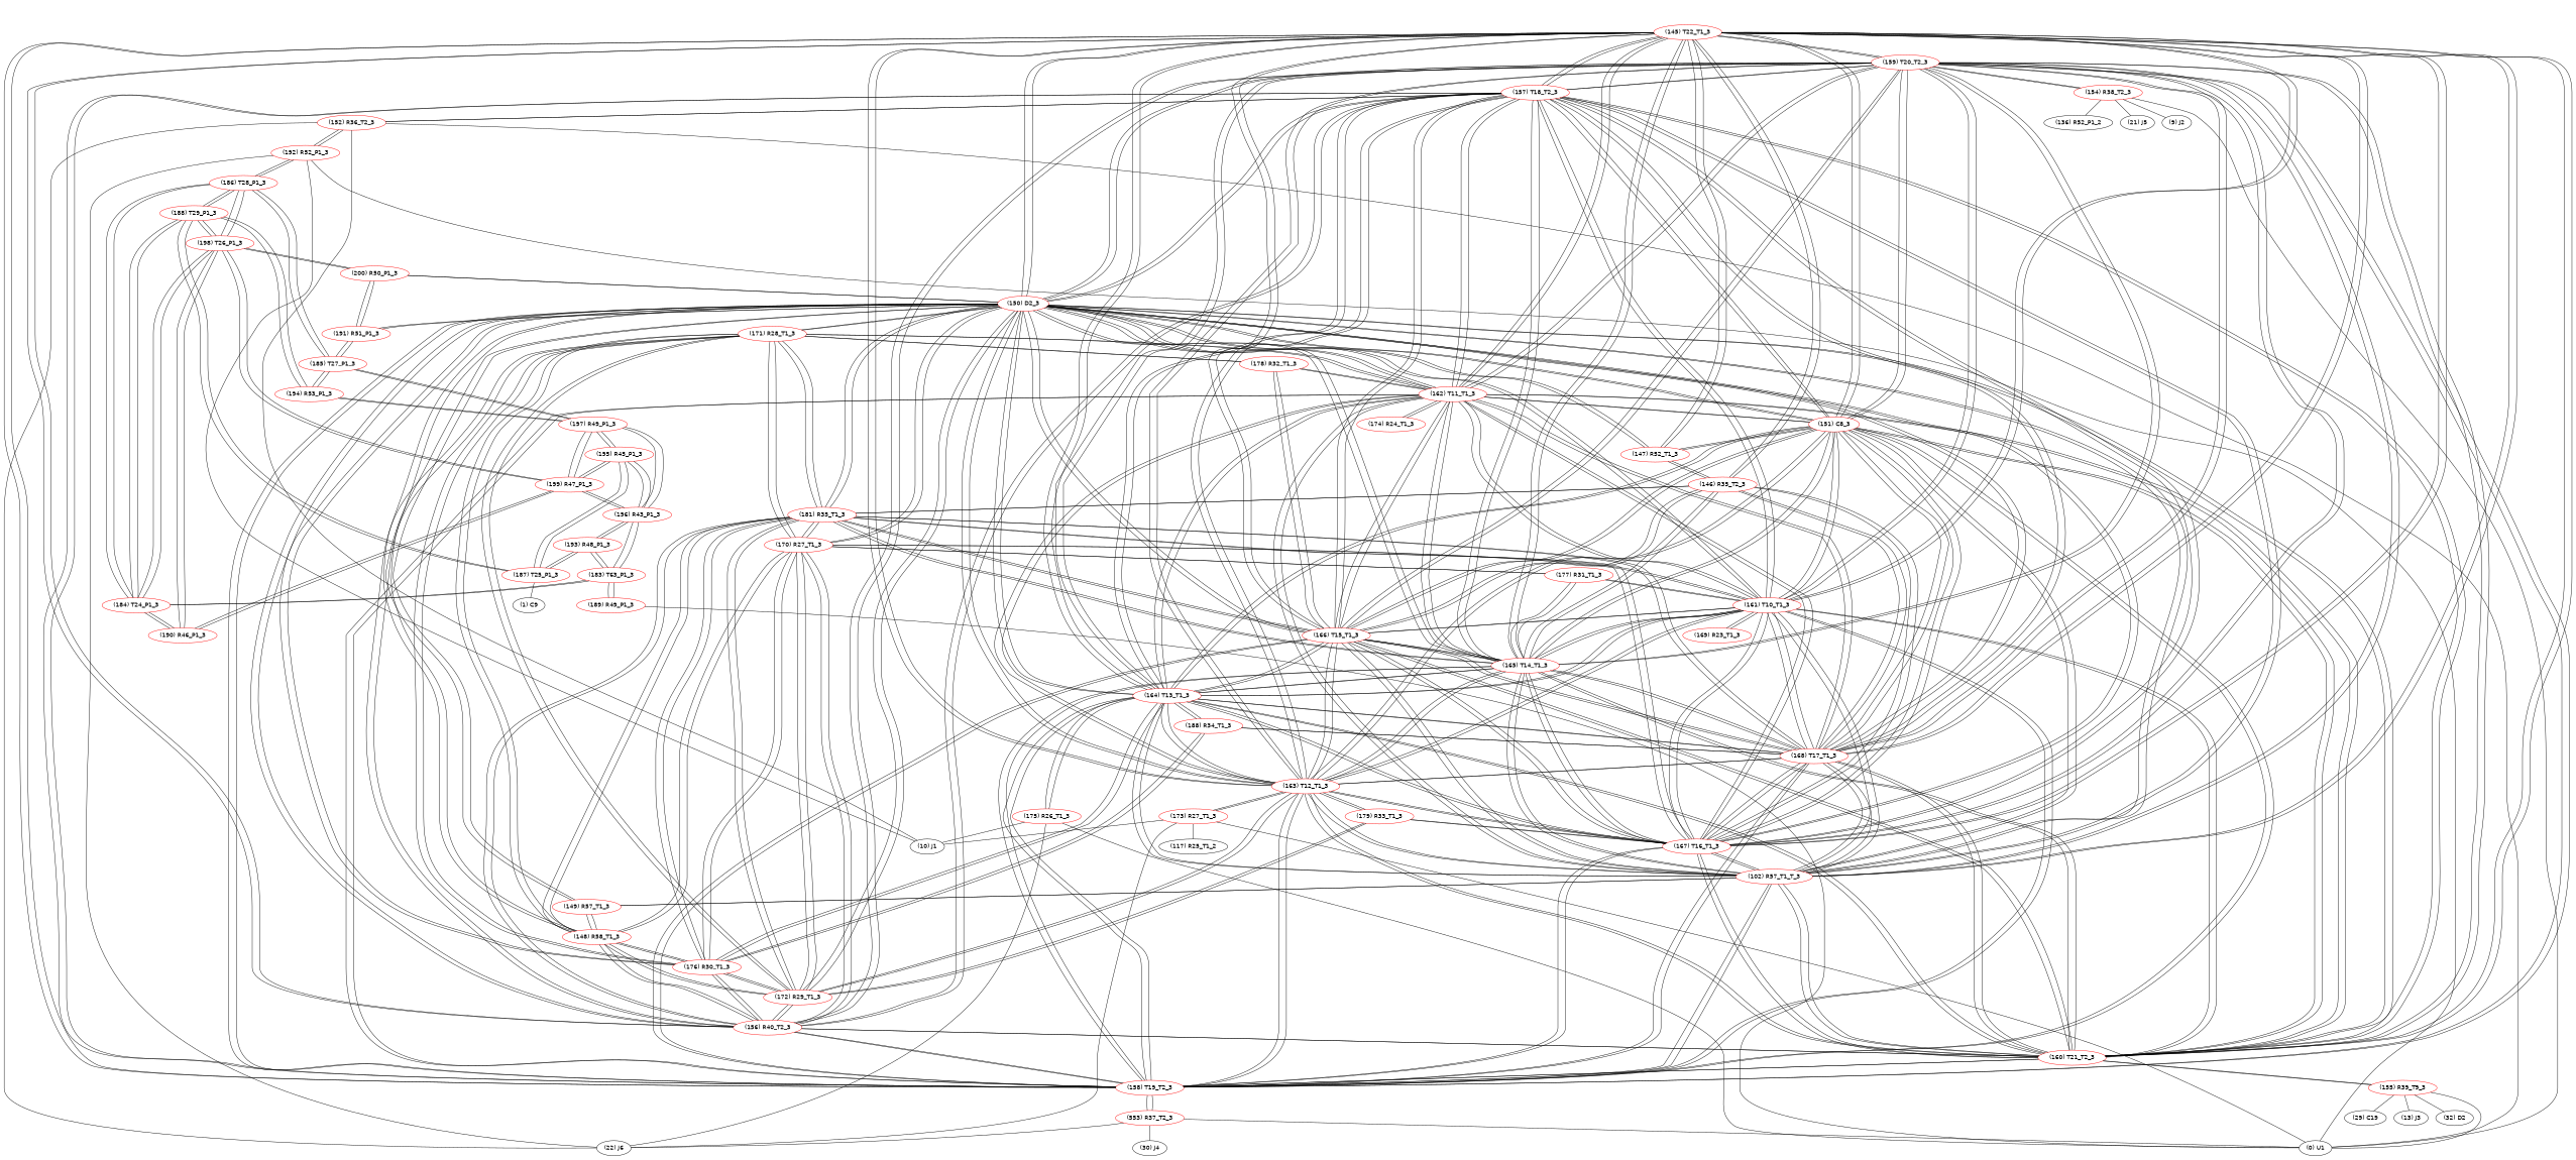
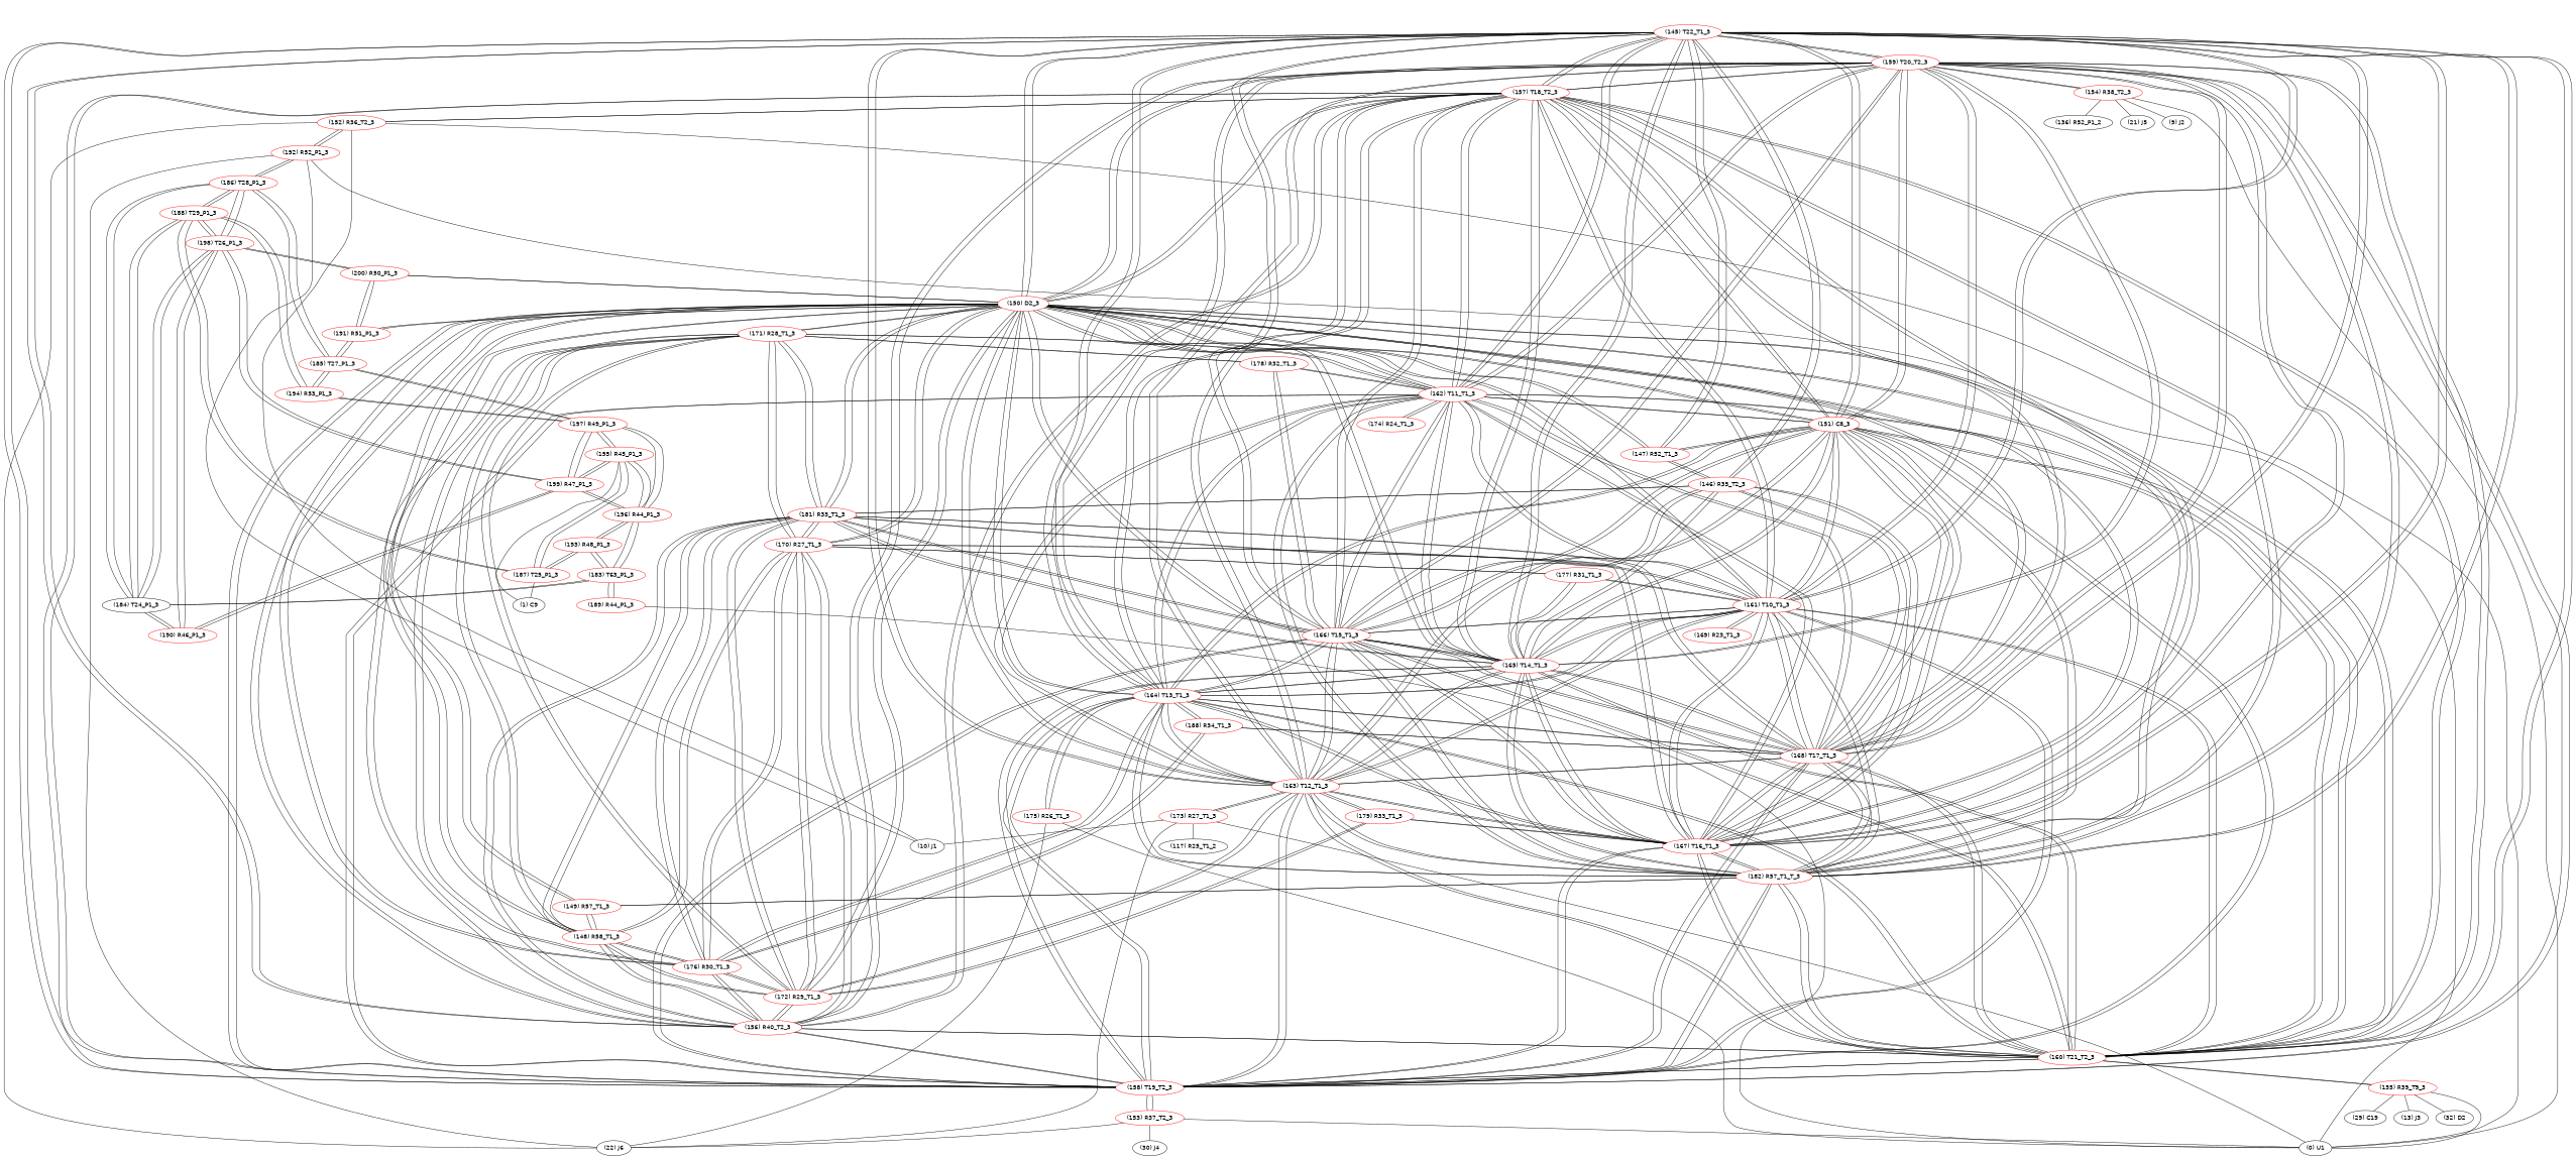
  graph {
    fontname="DejaVu Sans"
    node [color=red fontname="DejaVu Sans"]
    edge [fontname="DejaVu Sans"]
    n1 [label="(145) T22_T1_3"]
    n2 [label="(159) T20_T2_3"]
    n3 [label="(157) T18_T2_3"]
    n4 [label="(158) T19_T2_3"]
    n5 [label="(160) T21_T2_3"]
-   n6 [label="(102) R57_T1_T_3"]
+   n6 [label="(182) R57_T1_T_3"]
    n7 [label="(150) D2_3"]
    n8 [label="(162) T11_T1_3"]
    n9 [label="(167) T16_T1_3"]
    n10 [label="(168) T17_T1_3"]
    n11 [label="(161) T10_T1_3"]
    n12 [label="(163) T12_T1_3"]
    n13 [label="(164) T13_T1_3"]
    n14 [label="(165) T14_T1_3"]
    n15 [label="(166) T15_T1_3"]
    n16 [label="(151) C8_3"]
    n17 [label="(156) R40_T2_3"]
    n18 [label="(147) R52_T1_3"]
    n19 [label="(146) R35_T2_3"]
    n20 [label="(154) R38_T2_3"]
    n21 [label="(152) R36_T2_3"]
-   n22 [label="(553) R37_T2_3"]
+   n22 [label="(153) R37_T2_3"]
    n23 [label="(155) R39_T9_3"]
    n24 [label="(149) R57_T1_3"]
    n25 [label="(181) R35_T1_3"]
    n26 [label="(148) R58_T1_3"]
    n27 [label="(172) R29_T1_3"]
    n28 [label="(176) R30_T1_3"]
    n29 [label="(170) R27_T1_3"]
    n30 [label="(171) R28_T1_3"]
    n31 [label="(191) R51_P1_3"]
    n32 [label="(200) R50_P1_3"]
    n33 [label="(174) R24_T1_3"]
    n34 [label="(178) R32_T1_3"]
    n35 [label="(179) R33_T1_3"]
    n36 [label="(188) R34_T1_3"]
    n37 [label="(169) R23_T1_3"]
    n38 [label="(177) R31_T1_3"]
    n39 [label="(173) R27_T1_3"]
    n40 [label="(175) R26_T1_3"]
    n41 [label="(0) U1" color=""]
    n42 [label="(21) J5" color=""]
    n43 [label="(9) J2" color=""]
    n44 [label="(136) R52_P1_2" color=""]
    n45 [label="(22) J6" color=""]
    n46 [label="(10) J1" color=""]
    n47 [label="(192) R52_P1_3"]
    n48 [label="(30) J4" color=""]
    n49 [label="(13) J3" color=""]
    n50 [label="(32) D2" color=""]
    n51 [label="(29) C19" color=""]
    n52 [label="(185) T27_P1_3"]
    n53 [label="(198) T26_P1_3"]
    n54 [label="(117) R25_T1_2" color=""]
    n55 [label="(186) T28_P1_3"]
    n56 [label="(197) R49_P1_3"]
    n57 [label="(194) R53_P1_3"]
-   n58 [label="(184) T24_P1_3"]
+   n58 [color=black label="(184) T24_P1_3"]
    n59 [label="(199) R47_P1_3"]
    n60 [label="(188) T29_P1_3"]
    n61 [label="(190) R46_P1_3"]
    n62 [label="(183) T63_P1_3"]
    n63 [label="(193) R48_P1_3"]
-   n64 [label="(196) R43_P1_3"]
-   n65 [label="(189) R49_P1_3"]
+   n64 [label="(196) R44_P1_3"]
+   n65 [label="(189) R44_P1_3"]
    n66 [label="(187) T25_P1_3"]
    n67 [label="(195) R45_P1_3"]
    n68 [label="(1) C9" color=""]
    n1 -- n2
    n1 -- n3
    n1 -- n4
    n1 -- n5
    n1 -- n6
    n1 -- n7
    n1 -- n8
    n1 -- n9
    n1 -- n10
    n1 -- n11
    n1 -- n12
    n1 -- n13
    n1 -- n14
    n1 -- n15
    n1 -- n16
    n1 -- n17
    n1 -- n18
    n1 -- n19
    n2 -- n1
    n2 -- n3
    n2 -- n4
    n2 -- n5
    n2 -- n6
    n2 -- n7
    n2 -- n8
    n2 -- n9
    n2 -- n10
    n2 -- n11
    n2 -- n12
    n2 -- n13
    n2 -- n14
    n2 -- n15
    n2 -- n16
    n2 -- n17
    n2 -- n20
    n3 -- n1
    n3 -- n2
    n3 -- n4
    n3 -- n5
    n3 -- n6
    n3 -- n7
    n3 -- n8
    n3 -- n9
    n3 -- n10
    n3 -- n11
    n3 -- n12
    n3 -- n13
    n3 -- n14
    n3 -- n15
    n3 -- n16
    n3 -- n17
    n3 -- n21
    n4 -- n1
    n4 -- n2
    n4 -- n3
    n4 -- n5
    n4 -- n6
    n4 -- n7
    n4 -- n8
    n4 -- n9
    n4 -- n10
    n4 -- n11
    n4 -- n12
    n4 -- n13
    n4 -- n14
    n4 -- n15
    n4 -- n16
    n4 -- n17
    n4 -- n22
    n5 -- n1
    n5 -- n2
    n5 -- n3
    n5 -- n4
    n5 -- n6
    n5 -- n7
    n5 -- n8
    n5 -- n9
    n5 -- n10
    n5 -- n11
    n5 -- n12
    n5 -- n13
    n5 -- n14
    n5 -- n15
    n5 -- n16
    n5 -- n17
    n5 -- n23
    n6 -- n1
    n6 -- n2
    n6 -- n3
    n6 -- n4
    n6 -- n5
    n6 -- n7
    n6 -- n8
    n6 -- n9
    n6 -- n10
    n6 -- n11
    n6 -- n12
    n6 -- n13
    n6 -- n14
    n6 -- n15
    n6 -- n16
    n6 -- n24
    n7 -- n1
    n7 -- n2
    n7 -- n3
    n7 -- n4
    n7 -- n5
    n7 -- n6
    n7 -- n8
    n7 -- n9
    n7 -- n10
    n7 -- n11
    n7 -- n12
    n7 -- n13
    n7 -- n14
    n7 -- n15
    n7 -- n16
    n7 -- n17
    n7 -- n18
    n7 -- n24
    n7 -- n25
    n7 -- n26
    n7 -- n27
    n7 -- n28
    n7 -- n29
    n7 -- n30
    n7 -- n31
    n7 -- n32
    n8 -- n1
    n8 -- n2
    n8 -- n3
    n8 -- n4
    n8 -- n5
    n8 -- n6
    n8 -- n7
    n8 -- n9
    n8 -- n10
    n8 -- n11
    n8 -- n12
    n8 -- n13
    n8 -- n14
    n8 -- n15
    n8 -- n16
    n8 -- n30
    n8 -- n33
    n8 -- n34
    n9 -- n1
    n9 -- n2
    n9 -- n3
    n9 -- n4
    n9 -- n5
    n9 -- n6
    n9 -- n7
    n9 -- n8
    n9 -- n10
    n9 -- n11
    n9 -- n12
    n9 -- n13
    n9 -- n14
    n9 -- n15
    n9 -- n16
    n9 -- n19
    n9 -- n25
    n9 -- n35
    n10 -- n1
    n10 -- n2
    n10 -- n3
    n10 -- n4
    n10 -- n5
    n10 -- n6
    n10 -- n7
    n10 -- n8
    n10 -- n9
    n10 -- n11
    n10 -- n12
    n10 -- n13
    n10 -- n14
    n10 -- n15
    n10 -- n16
    n10 -- n19
    n10 -- n25
    n10 -- n36
    n11 -- n1
    n11 -- n2
    n11 -- n3
    n11 -- n4
    n11 -- n5
    n11 -- n6
    n11 -- n7
    n11 -- n8
    n11 -- n9
    n11 -- n10
    n11 -- n12
    n11 -- n13
    n11 -- n14
    n11 -- n15
    n11 -- n16
    n11 -- n29
    n11 -- n37
    n11 -- n38
    n12 -- n1
    n12 -- n2
    n12 -- n3
    n12 -- n4
    n12 -- n5
    n12 -- n6
    n12 -- n7
    n12 -- n8
    n12 -- n9
    n12 -- n10
    n12 -- n11
    n12 -- n13
    n12 -- n14
    n12 -- n15
    n12 -- n16
    n12 -- n27
    n12 -- n35
    n12 -- n39
    n13 -- n1
    n13 -- n2
    n13 -- n3
    n13 -- n4
    n13 -- n5
    n13 -- n6
    n13 -- n7
    n13 -- n8
    n13 -- n9
    n13 -- n10
    n13 -- n11
    n13 -- n12
    n13 -- n14
    n13 -- n15
    n13 -- n16
    n13 -- n28
    n13 -- n36
    n13 -- n40
    n14 -- n1
    n14 -- n2
    n14 -- n3
    n14 -- n4
    n14 -- n5
    n14 -- n6
    n14 -- n7
    n14 -- n8
    n14 -- n9
    n14 -- n10
    n14 -- n11
    n14 -- n12
    n14 -- n13
    n14 -- n15
    n14 -- n16
    n14 -- n19
    n14 -- n25
    n14 -- n38
    n15 -- n1
    n15 -- n2
    n15 -- n3
    n15 -- n4
    n15 -- n5
    n15 -- n6
    n15 -- n7
    n15 -- n8
    n15 -- n9
    n15 -- n10
    n15 -- n11
    n15 -- n12
    n15 -- n13
    n15 -- n14
    n15 -- n16
    n15 -- n19
    n15 -- n25
    n15 -- n34
    n16 -- n1
    n16 -- n2
    n16 -- n3
    n16 -- n4
    n16 -- n5
    n16 -- n6
    n16 -- n7
    n16 -- n8
    n16 -- n9
    n16 -- n10
    n16 -- n11
    n16 -- n12
    n16 -- n13
    n16 -- n14
    n16 -- n15
    n16 -- n18
    n17 -- n1
    n17 -- n2
    n17 -- n3
    n17 -- n4
    n17 -- n5
    n17 -- n7
    n17 -- n25
    n17 -- n26
    n17 -- n27
    n17 -- n28
    n17 -- n29
    n17 -- n30
    n18 -- n1
    n18 -- n7
    n18 -- n16
    n18 -- n19
    n19 -- n1
    n19 -- n9
    n19 -- n10
    n19 -- n14
    n19 -- n15
    n19 -- n18
    n19 -- n25
    n20 -- n2
    n20 -- n41
    n20 -- n42
    n20 -- n43
    n20 -- n44
    n21 -- n3
    n21 -- n41
    n21 -- n45
    n21 -- n46
    n21 -- n47
    n22 -- n4
    n22 -- n41
    n22 -- n45
    n22 -- n48
    n23 -- n5
    n23 -- n41
    n23 -- n49
    n23 -- n50
    n23 -- n51
    n24 -- n6
    n24 -- n7
    n24 -- n26
    n25 -- n7
    n25 -- n9
    n25 -- n10
    n25 -- n14
    n25 -- n15
    n25 -- n17
    n25 -- n19
    n25 -- n26
    n25 -- n27
    n25 -- n28
    n25 -- n29
    n25 -- n30
    n26 -- n7
    n26 -- n17
    n26 -- n24
    n26 -- n25
    n26 -- n27
    n26 -- n28
    n26 -- n29
    n26 -- n30
    n27 -- n7
    n27 -- n12
    n27 -- n17
    n27 -- n25
    n27 -- n26
    n27 -- n28
    n27 -- n29
    n27 -- n30
    n27 -- n35
    n28 -- n7
    n28 -- n13
    n28 -- n17
    n28 -- n25
    n28 -- n26
    n28 -- n27
    n28 -- n29
    n28 -- n30
    n28 -- n36
    n29 -- n7
    n29 -- n11
    n29 -- n17
    n29 -- n25
    n29 -- n26
    n29 -- n27
    n29 -- n28
    n29 -- n30
    n29 -- n38
    n30 -- n7
    n30 -- n8
    n30 -- n17
    n30 -- n25
    n30 -- n26
    n30 -- n27
    n30 -- n28
    n30 -- n29
    n30 -- n34
    n31 -- n7
    n31 -- n32
    n31 -- n52
    n32 -- n7
    n32 -- n31
    n32 -- n53
    n33 -- n8
    n34 -- n8
    n34 -- n15
    n34 -- n30
    n35 -- n9
    n35 -- n12
    n35 -- n27
    n36 -- n10
    n36 -- n13
    n36 -- n28
    n37 -- n11
    n38 -- n11
    n38 -- n14
    n38 -- n29
    n39 -- n12
    n39 -- n41
    n39 -- n45
    n39 -- n46
    n39 -- n54
    n40 -- n13
    n40 -- n41
    n40 -- n45
-   n40 -- n46
    n47 -- n21
    n47 -- n41
    n47 -- n45
    n47 -- n46
    n47 -- n55
    n52 -- n31
    n52 -- n55
    n52 -- n56
    n52 -- n57
    n53 -- n32
    n53 -- n55
    n53 -- n58
    n53 -- n59
    n53 -- n60
    n53 -- n61
    n55 -- n47
    n55 -- n52
    n55 -- n53
    n55 -- n58
    n55 -- n60
    n56 -- n52
    n56 -- n57
    n56 -- n59
    n56 -- n64
    n56 -- n67
    n57 -- n52
    n57 -- n56
    n57 -- n60
    n58 -- n53
    n58 -- n55
    n58 -- n60
    n58 -- n61
    n58 -- n62
    n59 -- n53
    n59 -- n56
    n59 -- n61
    n59 -- n64
    n59 -- n67
    n60 -- n53
    n60 -- n55
    n60 -- n57
    n60 -- n58
    n60 -- n66
    n61 -- n53
    n61 -- n58
    n61 -- n59
    n62 -- n58
    n62 -- n63
    n62 -- n64
    n62 -- n65
    n63 -- n62
    n63 -- n64
    n63 -- n66
    n64 -- n56
    n64 -- n59
    n64 -- n62
    n64 -- n63
    n64 -- n67
    n65 -- n41
    n65 -- n62
    n66 -- n60
    n66 -- n63
    n66 -- n67
    n66 -- n68
    n67 -- n56
    n67 -- n59
    n67 -- n64
    n67 -- n66
+   n67 -- n68
  }
